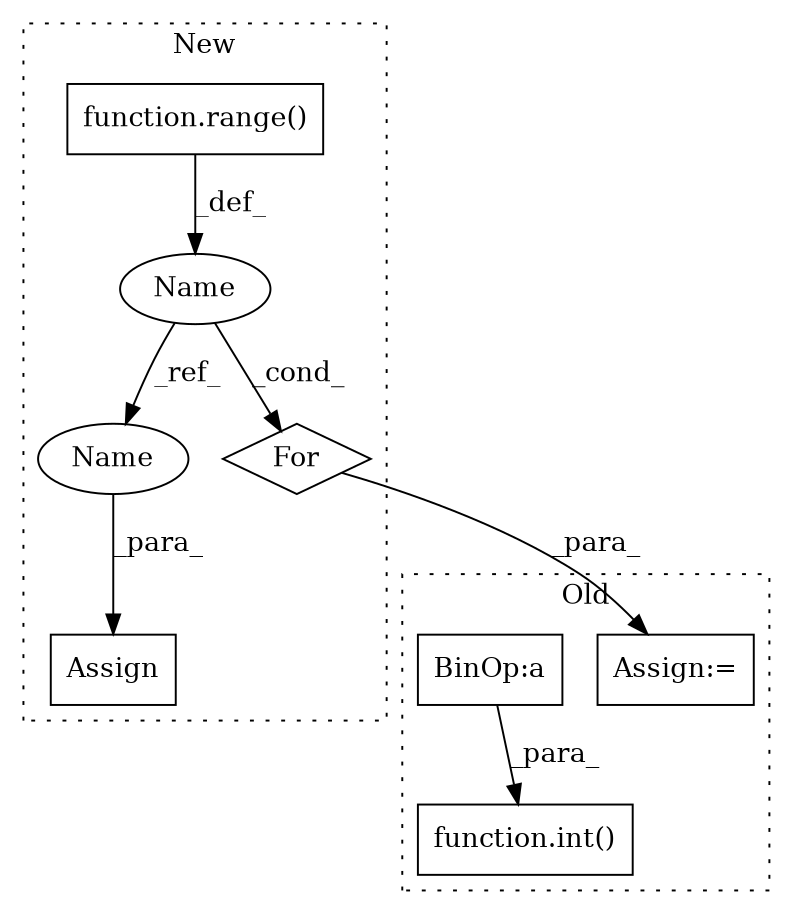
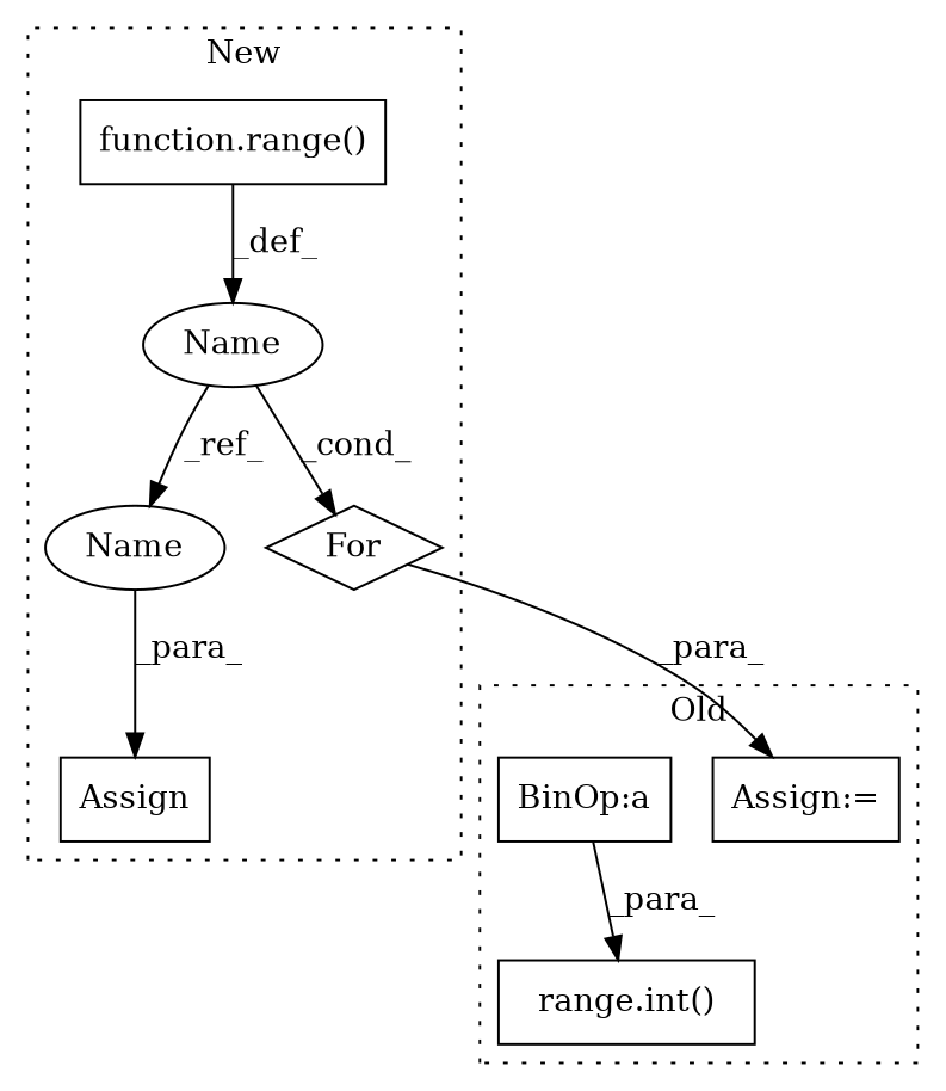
  digraph {
    node [a=75 l=1 shape=box]
-   n1 [l="4,1" label="function.int()" s="12184,12222"]
+   n1 [l="4,1" label="range.int()" s="12184,12222"]
    n2 [a=68 l=3 label="Assign:=" s=12166]
    n3 [a=82 l=29 label="BinOp:a" s=12192]
    n4 [l="6,1" label="function.range()" s="14458,14494"]
    n5 [a=107 l="4,14" label=For s="14449,14495" shape=diamond]
    n6 [a=87 label=Name s=14453 shape=ellipse]
    n7 [a=63 l="11,0" label=Assign s="14517,0"]
    n8 [a=87 label=Name s=14526 shape=ellipse]
    subgraph cluster_1 {
      label=Old
      style=dotted
      n1
      n2
      n3
    }
    subgraph cluster_2 {
      label=New
      style=dotted
      n4
      n5
      n6
      n7
      n8
    }
    n3 -> n1 [label=_para_]
    n4 -> n6 [label=_def_]
    n5 -> n2 [label=_para_]
    n6 -> n5 [label=_cond_]
    n6 -> n8 [label=_ref_]
    n8 -> n7 [label=_para_]
  }
